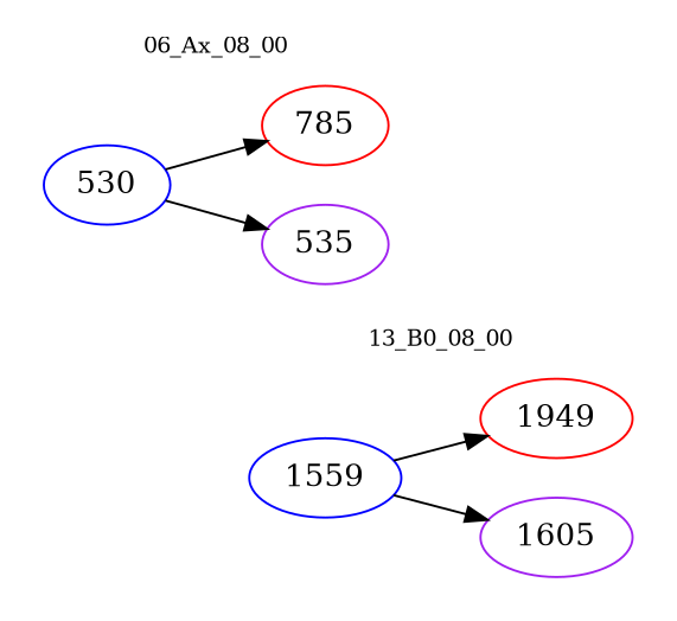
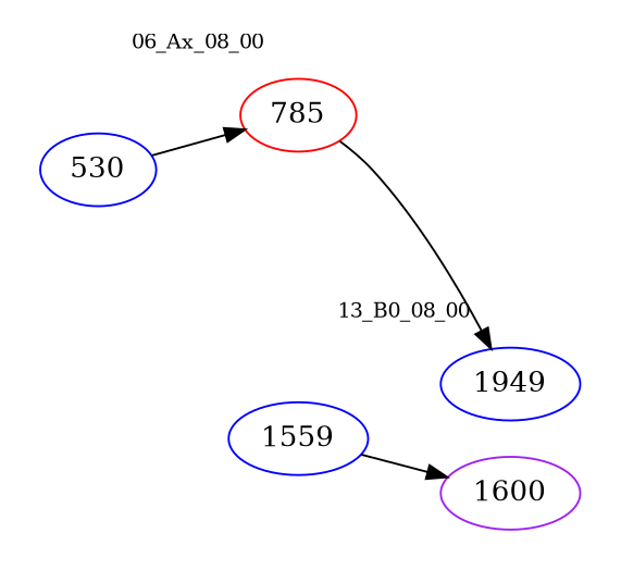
  digraph {
    rankdir=LR
    node [color=blue]
    edge [color=black]
    n1 [label=530]
-   n2 [color=purple label=535]
    n3 [color=red label=785]
    n4 [label=1559]
-   n5 [color=red label=1949]
-   n6 [color=purple label=1605]
+   n5 [label=1949]
+   n6 [color=purple label=1600]
    subgraph cluster_1 {
      color=white
      fontsize=10
      label="06_Ax_08_00"
      n1
-     n2
      n3
    }
    subgraph cluster_2 {
      color=white
      fontsize=10
      label="13_B0_08_00"
      n4
      n5
      n6
    }
-   n1 -> n2
    n1 -> n3
-   n4 -> n5
+   n3 -> n5
    n4 -> n6
  }
